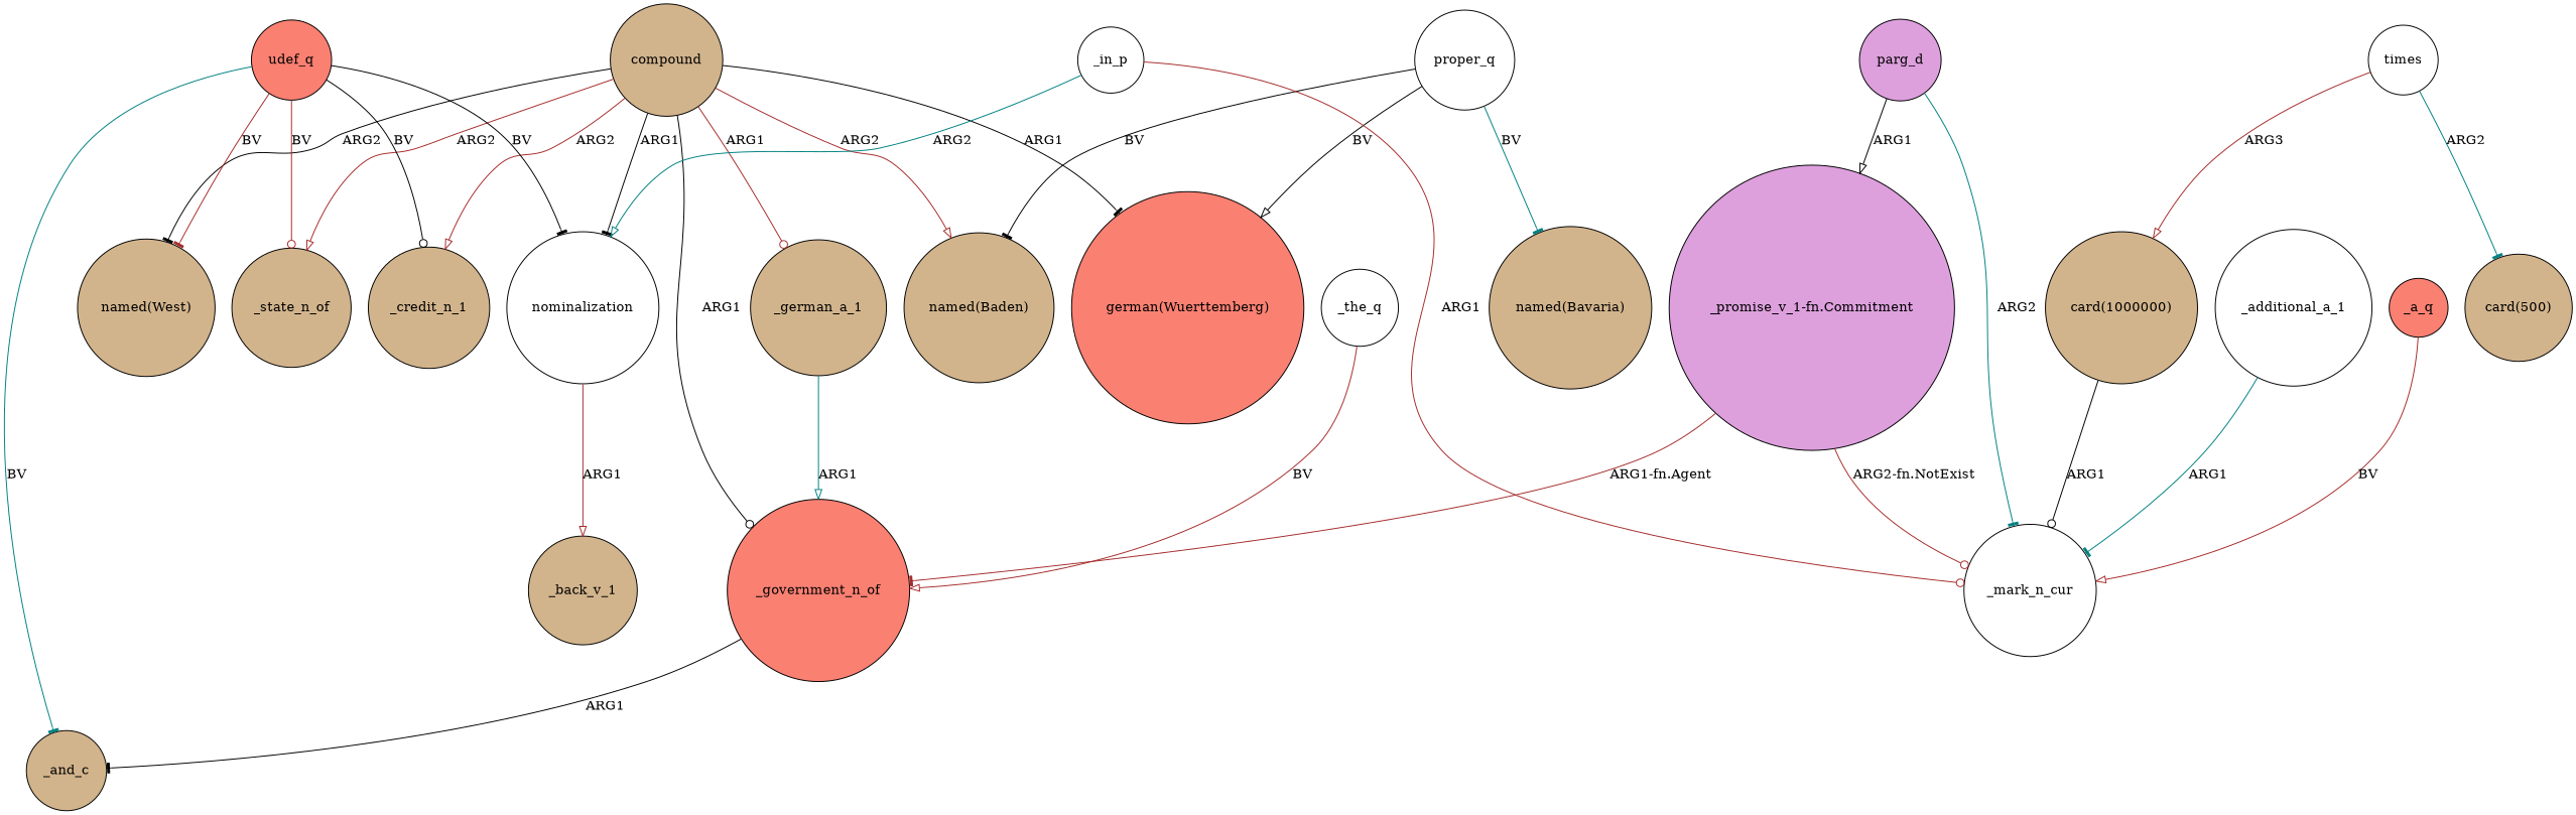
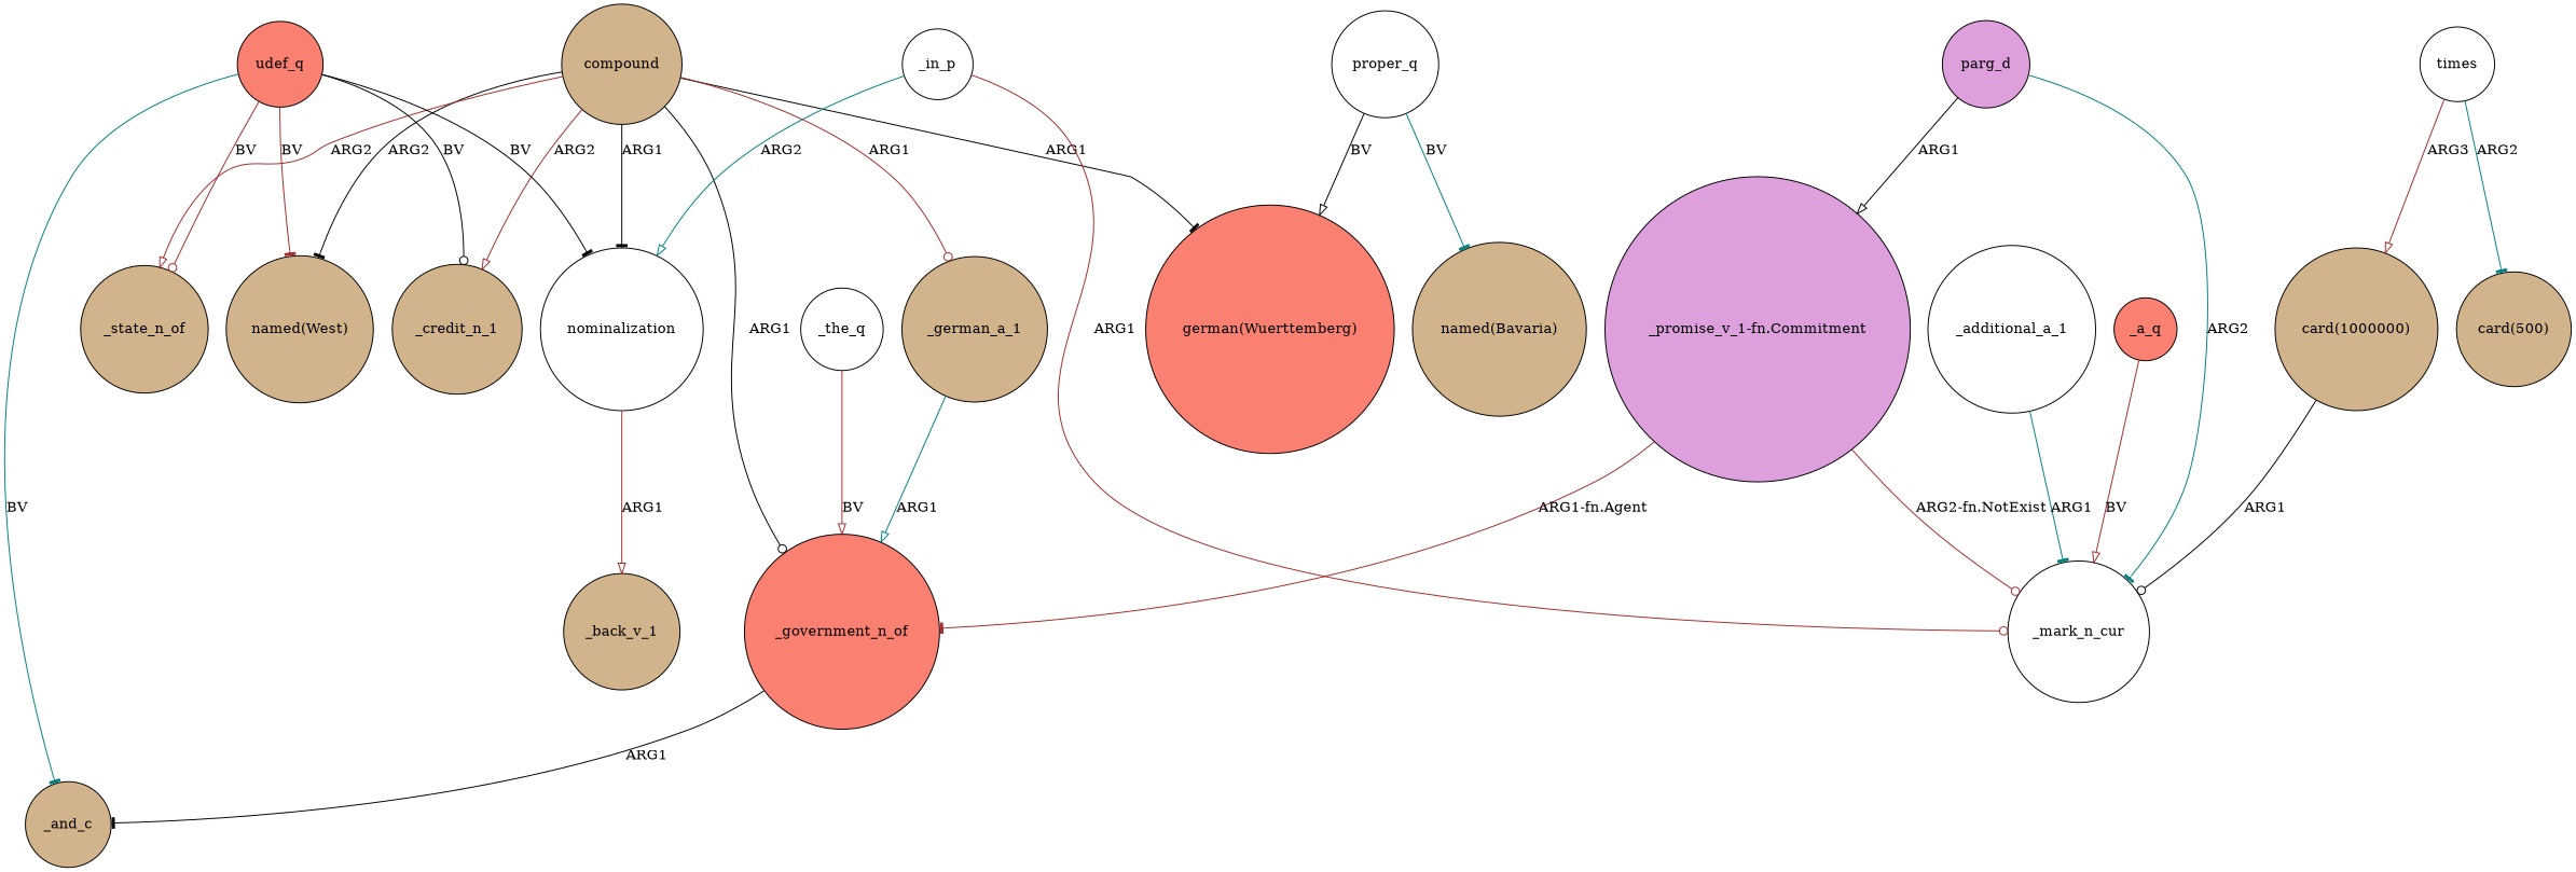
  digraph {
    fontname="DejaVu Serif"
    node [fillcolor=tan fontname="DejaVu Serif" shape=circle style=filled]
    edge [arrowhead=tee color=brown fontname="DejaVu Serif"]
    compound
    "named(West)"
    _credit_n_1
    _government_n_of [fillcolor=salmon]
-   "named(Baden)"
    _state_n_of
    n7 [fillcolor=salmon label="german(Wuerttemberg)"]
    nominalization [fillcolor=white]
    _german_a_1
    _and_c
    _back_v_1
    udef_q [fillcolor=salmon]
    proper_q [fillcolor=white]
    "named(Bavaria)"
    parg_d [fillcolor=plum]
    _mark_n_cur [fillcolor=white]
    "_promise_v_1-fn.Commitment" [fillcolor=plum]
    "card(1000000)"
    _in_p [fillcolor=white]
    _additional_a_1 [fillcolor=white]
    times [fillcolor=white]
    "card(500)"
    _the_q [fillcolor=white]
    _a_q [fillcolor=salmon]
    compound -> "named(West)" [color=black label=ARG2]
    compound -> _credit_n_1 [arrowhead=onormal label=ARG2]
    compound -> _government_n_of [arrowhead=odot color=black label=ARG1]
-   compound -> "named(Baden)" [arrowhead=onormal label=ARG2]
    compound -> _state_n_of [arrowhead=onormal label=ARG2]
    compound -> n7 [color=black label=ARG1]
    compound -> nominalization [color=black label=ARG1]
    compound -> _german_a_1 [arrowhead=odot label=ARG1]
    _government_n_of -> _and_c [color=black label=ARG1]
    nominalization -> _back_v_1 [arrowhead=onormal label=ARG1]
    _german_a_1 -> _government_n_of [arrowhead=onormal color=teal label=ARG1]
    udef_q -> "named(West)" [label=BV]
    udef_q -> _credit_n_1 [arrowhead=odot color=black label=BV]
    udef_q -> _state_n_of [arrowhead=odot label=BV]
    udef_q -> nominalization [color=black label=BV]
    udef_q -> _and_c [color=teal label=BV]
-   proper_q -> "named(Baden)" [color=black label=BV]
    proper_q -> n7 [arrowhead=onormal color=black label=BV]
    proper_q -> "named(Bavaria)" [color=teal label=BV]
    parg_d -> _mark_n_cur [color=teal label=ARG2]
    parg_d -> "_promise_v_1-fn.Commitment" [arrowhead=onormal color=black label=ARG1]
    "_promise_v_1-fn.Commitment" -> _government_n_of [label="ARG1-fn.Agent"]
    "_promise_v_1-fn.Commitment" -> _mark_n_cur [arrowhead=odot label="ARG2-fn.NotExist"]
    "card(1000000)" -> _mark_n_cur [arrowhead=odot color=black label=ARG1]
    _in_p -> nominalization [arrowhead=onormal color=teal label=ARG2]
    _in_p -> _mark_n_cur [arrowhead=odot label=ARG1]
    _additional_a_1 -> _mark_n_cur [color=teal label=ARG1]
    times -> "card(1000000)" [arrowhead=onormal label=ARG3]
    times -> "card(500)" [color=teal label=ARG2]
    _the_q -> _government_n_of [arrowhead=onormal label=BV]
    _a_q -> _mark_n_cur [arrowhead=onormal label=BV]
  }
